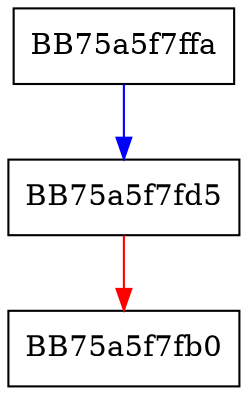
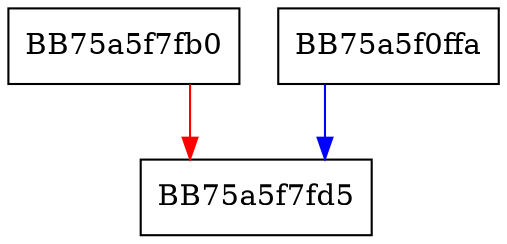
  digraph {
    splines=ortho
    node [shape=box]
    BB75a5f7fb0
    BB75a5f7fd5
-   BB75a5f7ffa
-   BB75a5f7fd5 -> BB75a5f7fb0 [color=red]
+   BB75a5f7ffa [label=BB75a5f0ffa]
+   BB75a5f7fb0 -> BB75a5f7fd5 [color=red]
    BB75a5f7ffa -> BB75a5f7fd5 [color=blue]
  }
